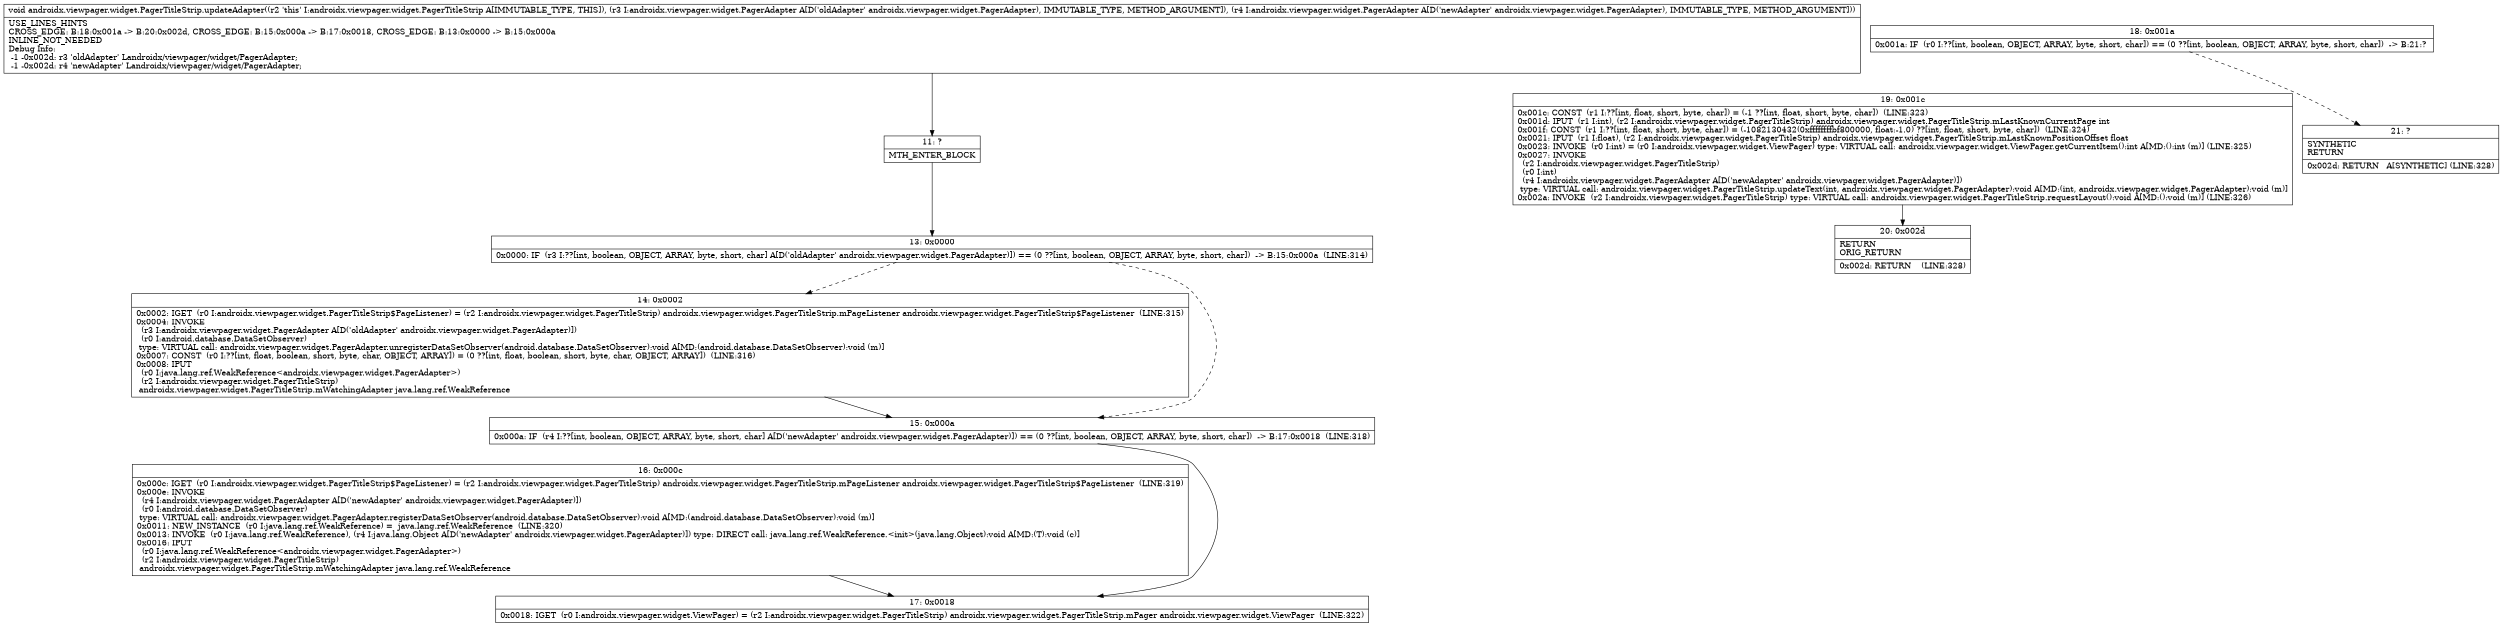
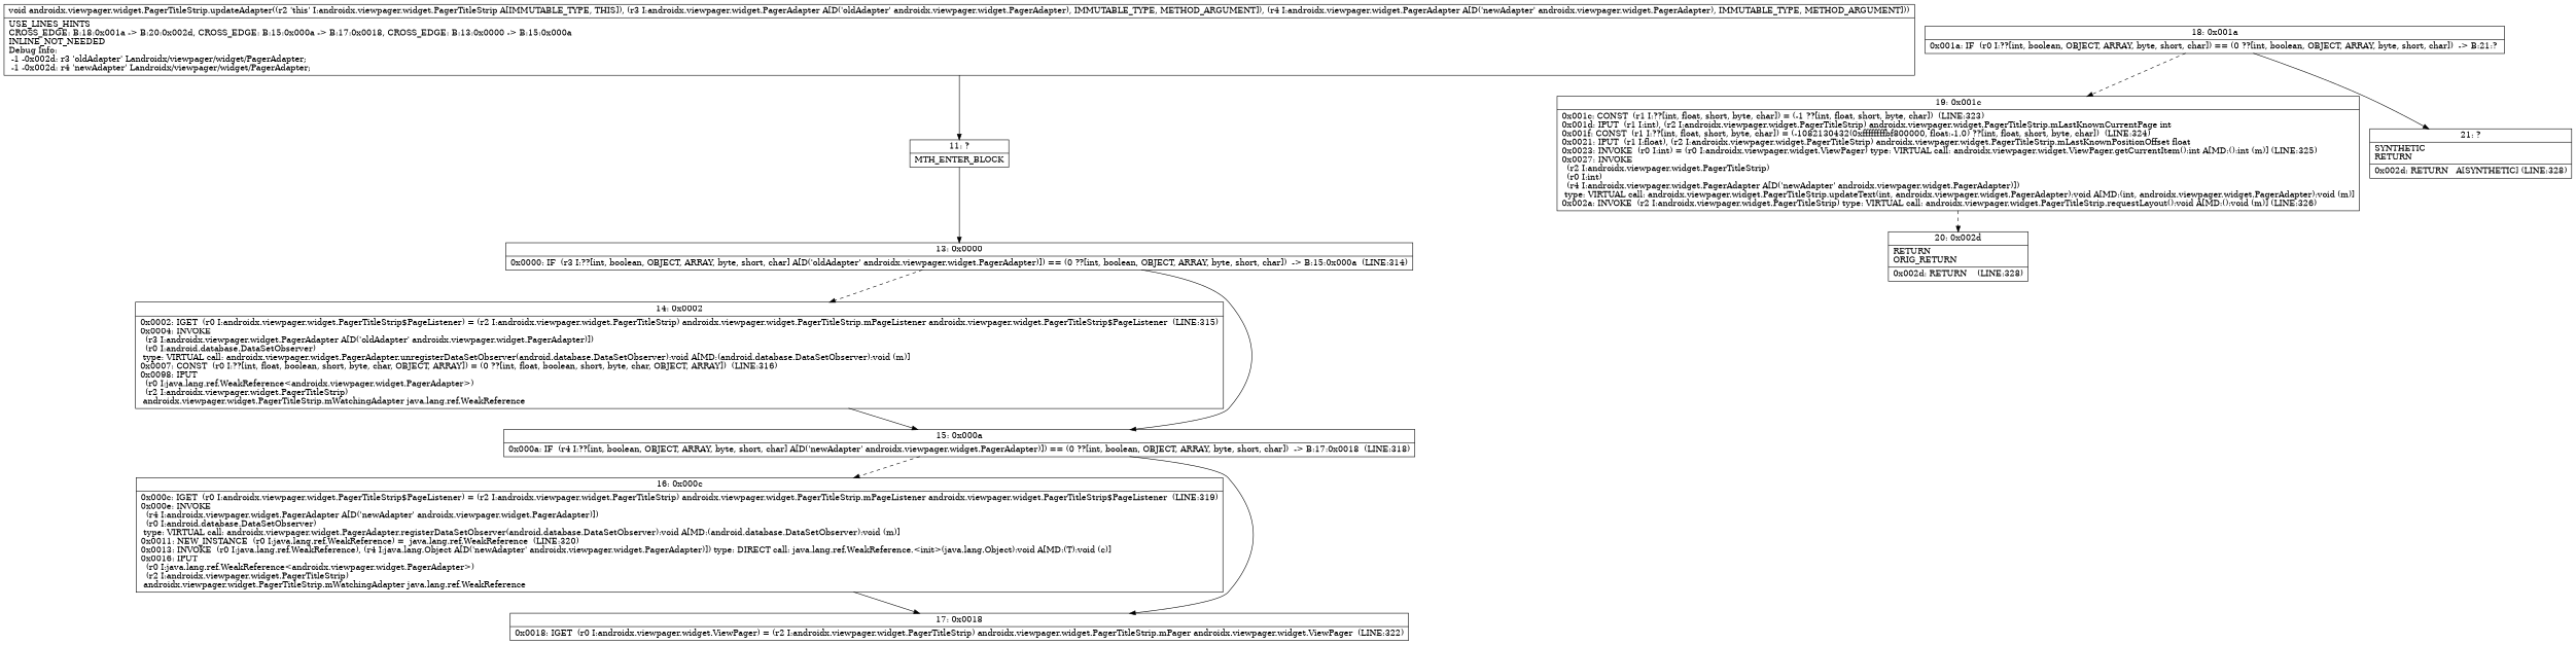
  digraph {
    node [shape=record]
    n1 [label="{11\:\ ?|MTH_ENTER_BLOCK\l}"]
    n2 [label="{13\:\ 0x0000|0x0000: IF  (r3 I:??[int, boolean, OBJECT, ARRAY, byte, short, char] A[D('oldAdapter' androidx.viewpager.widget.PagerAdapter)]) == (0 ??[int, boolean, OBJECT, ARRAY, byte, short, char])  \-\> B:15:0x000a  (LINE:314)\l}"]
-   n3 [label="{14\:\ 0x0002|0x0002: IGET  (r0 I:androidx.viewpager.widget.PagerTitleStrip$PageListener) = (r2 I:androidx.viewpager.widget.PagerTitleStrip) androidx.viewpager.widget.PagerTitleStrip.mPageListener androidx.viewpager.widget.PagerTitleStrip$PageListener  (LINE:315)\l0x0004: INVOKE  \l  (r3 I:androidx.viewpager.widget.PagerAdapter A[D('oldAdapter' androidx.viewpager.widget.PagerAdapter)])\l  (r0 I:android.database.DataSetObserver)\l type: VIRTUAL call: androidx.viewpager.widget.PagerAdapter.unregisterDataSetObserver(android.database.DataSetObserver):void A[MD:(android.database.DataSetObserver):void (m)]\l0x0007: CONST  (r0 I:??[int, float, boolean, short, byte, char, OBJECT, ARRAY]) = (0 ??[int, float, boolean, short, byte, char, OBJECT, ARRAY])  (LINE:316)\l0x0008: IPUT  \l  (r0 I:java.lang.ref.WeakReference\<androidx.viewpager.widget.PagerAdapter\>)\l  (r2 I:androidx.viewpager.widget.PagerTitleStrip)\l androidx.viewpager.widget.PagerTitleStrip.mWatchingAdapter java.lang.ref.WeakReference \l}"]
+   n3 [label="{14\:\ 0x0002|0x0002: IGET  (r0 I:androidx.viewpager.widget.PagerTitleStrip$PageListener) = (r2 I:androidx.viewpager.widget.PagerTitleStrip) androidx.viewpager.widget.PagerTitleStrip.mPageListener androidx.viewpager.widget.PagerTitleStrip$PageListener  (LINE:315)\l0x0004: INVOKE  \l  (r3 I:androidx.viewpager.widget.PagerAdapter A[D('oldAdapter' androidx.viewpager.widget.PagerAdapter)])\l  (r0 I:android.database.DataSetObserver)\l type: VIRTUAL call: androidx.viewpager.widget.PagerAdapter.unregisterDataSetObserver(android.database.DataSetObserver):void A[MD:(android.database.DataSetObserver):void (m)]\l0x0007: CONST  (r0 I:??[int, float, boolean, short, byte, char, OBJECT, ARRAY]) = (0 ??[int, float, boolean, short, byte, char, OBJECT, ARRAY])  (LINE:316)\l0x0098: IPUT  \l  (r0 I:java.lang.ref.WeakReference\<androidx.viewpager.widget.PagerAdapter\>)\l  (r2 I:androidx.viewpager.widget.PagerTitleStrip)\l androidx.viewpager.widget.PagerTitleStrip.mWatchingAdapter java.lang.ref.WeakReference \l}"]
    n4 [label="{15\:\ 0x000a|0x000a: IF  (r4 I:??[int, boolean, OBJECT, ARRAY, byte, short, char] A[D('newAdapter' androidx.viewpager.widget.PagerAdapter)]) == (0 ??[int, boolean, OBJECT, ARRAY, byte, short, char])  \-\> B:17:0x0018  (LINE:318)\l}"]
    n5 [label="{16\:\ 0x000c|0x000c: IGET  (r0 I:androidx.viewpager.widget.PagerTitleStrip$PageListener) = (r2 I:androidx.viewpager.widget.PagerTitleStrip) androidx.viewpager.widget.PagerTitleStrip.mPageListener androidx.viewpager.widget.PagerTitleStrip$PageListener  (LINE:319)\l0x000e: INVOKE  \l  (r4 I:androidx.viewpager.widget.PagerAdapter A[D('newAdapter' androidx.viewpager.widget.PagerAdapter)])\l  (r0 I:android.database.DataSetObserver)\l type: VIRTUAL call: androidx.viewpager.widget.PagerAdapter.registerDataSetObserver(android.database.DataSetObserver):void A[MD:(android.database.DataSetObserver):void (m)]\l0x0011: NEW_INSTANCE  (r0 I:java.lang.ref.WeakReference) =  java.lang.ref.WeakReference  (LINE:320)\l0x0013: INVOKE  (r0 I:java.lang.ref.WeakReference), (r4 I:java.lang.Object A[D('newAdapter' androidx.viewpager.widget.PagerAdapter)]) type: DIRECT call: java.lang.ref.WeakReference.\<init\>(java.lang.Object):void A[MD:(T):void (c)]\l0x0016: IPUT  \l  (r0 I:java.lang.ref.WeakReference\<androidx.viewpager.widget.PagerAdapter\>)\l  (r2 I:androidx.viewpager.widget.PagerTitleStrip)\l androidx.viewpager.widget.PagerTitleStrip.mWatchingAdapter java.lang.ref.WeakReference \l}"]
    n6 [label="{17\:\ 0x0018|0x0018: IGET  (r0 I:androidx.viewpager.widget.ViewPager) = (r2 I:androidx.viewpager.widget.PagerTitleStrip) androidx.viewpager.widget.PagerTitleStrip.mPager androidx.viewpager.widget.ViewPager  (LINE:322)\l}"]
    n7 [label="{18\:\ 0x001a|0x001a: IF  (r0 I:??[int, boolean, OBJECT, ARRAY, byte, short, char]) == (0 ??[int, boolean, OBJECT, ARRAY, byte, short, char])  \-\> B:21:? \l}"]
    n8 [label="{19\:\ 0x001c|0x001c: CONST  (r1 I:??[int, float, short, byte, char]) = (\-1 ??[int, float, short, byte, char])  (LINE:323)\l0x001d: IPUT  (r1 I:int), (r2 I:androidx.viewpager.widget.PagerTitleStrip) androidx.viewpager.widget.PagerTitleStrip.mLastKnownCurrentPage int \l0x001f: CONST  (r1 I:??[int, float, short, byte, char]) = (\-1082130432(0xffffffffbf800000, float:\-1.0) ??[int, float, short, byte, char])  (LINE:324)\l0x0021: IPUT  (r1 I:float), (r2 I:androidx.viewpager.widget.PagerTitleStrip) androidx.viewpager.widget.PagerTitleStrip.mLastKnownPositionOffset float \l0x0023: INVOKE  (r0 I:int) = (r0 I:androidx.viewpager.widget.ViewPager) type: VIRTUAL call: androidx.viewpager.widget.ViewPager.getCurrentItem():int A[MD:():int (m)] (LINE:325)\l0x0027: INVOKE  \l  (r2 I:androidx.viewpager.widget.PagerTitleStrip)\l  (r0 I:int)\l  (r4 I:androidx.viewpager.widget.PagerAdapter A[D('newAdapter' androidx.viewpager.widget.PagerAdapter)])\l type: VIRTUAL call: androidx.viewpager.widget.PagerTitleStrip.updateText(int, androidx.viewpager.widget.PagerAdapter):void A[MD:(int, androidx.viewpager.widget.PagerAdapter):void (m)]\l0x002a: INVOKE  (r2 I:androidx.viewpager.widget.PagerTitleStrip) type: VIRTUAL call: androidx.viewpager.widget.PagerTitleStrip.requestLayout():void A[MD:():void (m)] (LINE:326)\l}"]
    n9 [label="{21\:\ ?|SYNTHETIC\lRETURN\l|0x002d: RETURN   A[SYNTHETIC] (LINE:328)\l}"]
    n10 [label="{20\:\ 0x002d|RETURN\lORIG_RETURN\l|0x002d: RETURN    (LINE:328)\l}"]
    n11 [label="{void androidx.viewpager.widget.PagerTitleStrip.updateAdapter((r2 'this' I:androidx.viewpager.widget.PagerTitleStrip A[IMMUTABLE_TYPE, THIS]), (r3 I:androidx.viewpager.widget.PagerAdapter A[D('oldAdapter' androidx.viewpager.widget.PagerAdapter), IMMUTABLE_TYPE, METHOD_ARGUMENT]), (r4 I:androidx.viewpager.widget.PagerAdapter A[D('newAdapter' androidx.viewpager.widget.PagerAdapter), IMMUTABLE_TYPE, METHOD_ARGUMENT]))  | USE_LINES_HINTS\lCROSS_EDGE: B:18:0x001a \-\> B:20:0x002d, CROSS_EDGE: B:15:0x000a \-\> B:17:0x0018, CROSS_EDGE: B:13:0x0000 \-\> B:15:0x000a\lINLINE_NOT_NEEDED\lDebug Info:\l  \-1 \-0x002d: r3 'oldAdapter' Landroidx\/viewpager\/widget\/PagerAdapter;\l  \-1 \-0x002d: r4 'newAdapter' Landroidx\/viewpager\/widget\/PagerAdapter;\l}"]
    n1 -> n2
    n2 -> n3 [style=dashed]
-   n2 -> n4 [style=dashed]
+   n2 -> n4
    n3 -> n4
+   n4 -> n5 [style=dashed]
    n4 -> n6
    n5 -> n6
-   n7 -> n9 [style=dashed]
-   n8 -> n10
+   n7 -> n8 [style=dashed]
+   n7 -> n9
+   n8 -> n10 [style=dashed]
    n11 -> n1
  }
